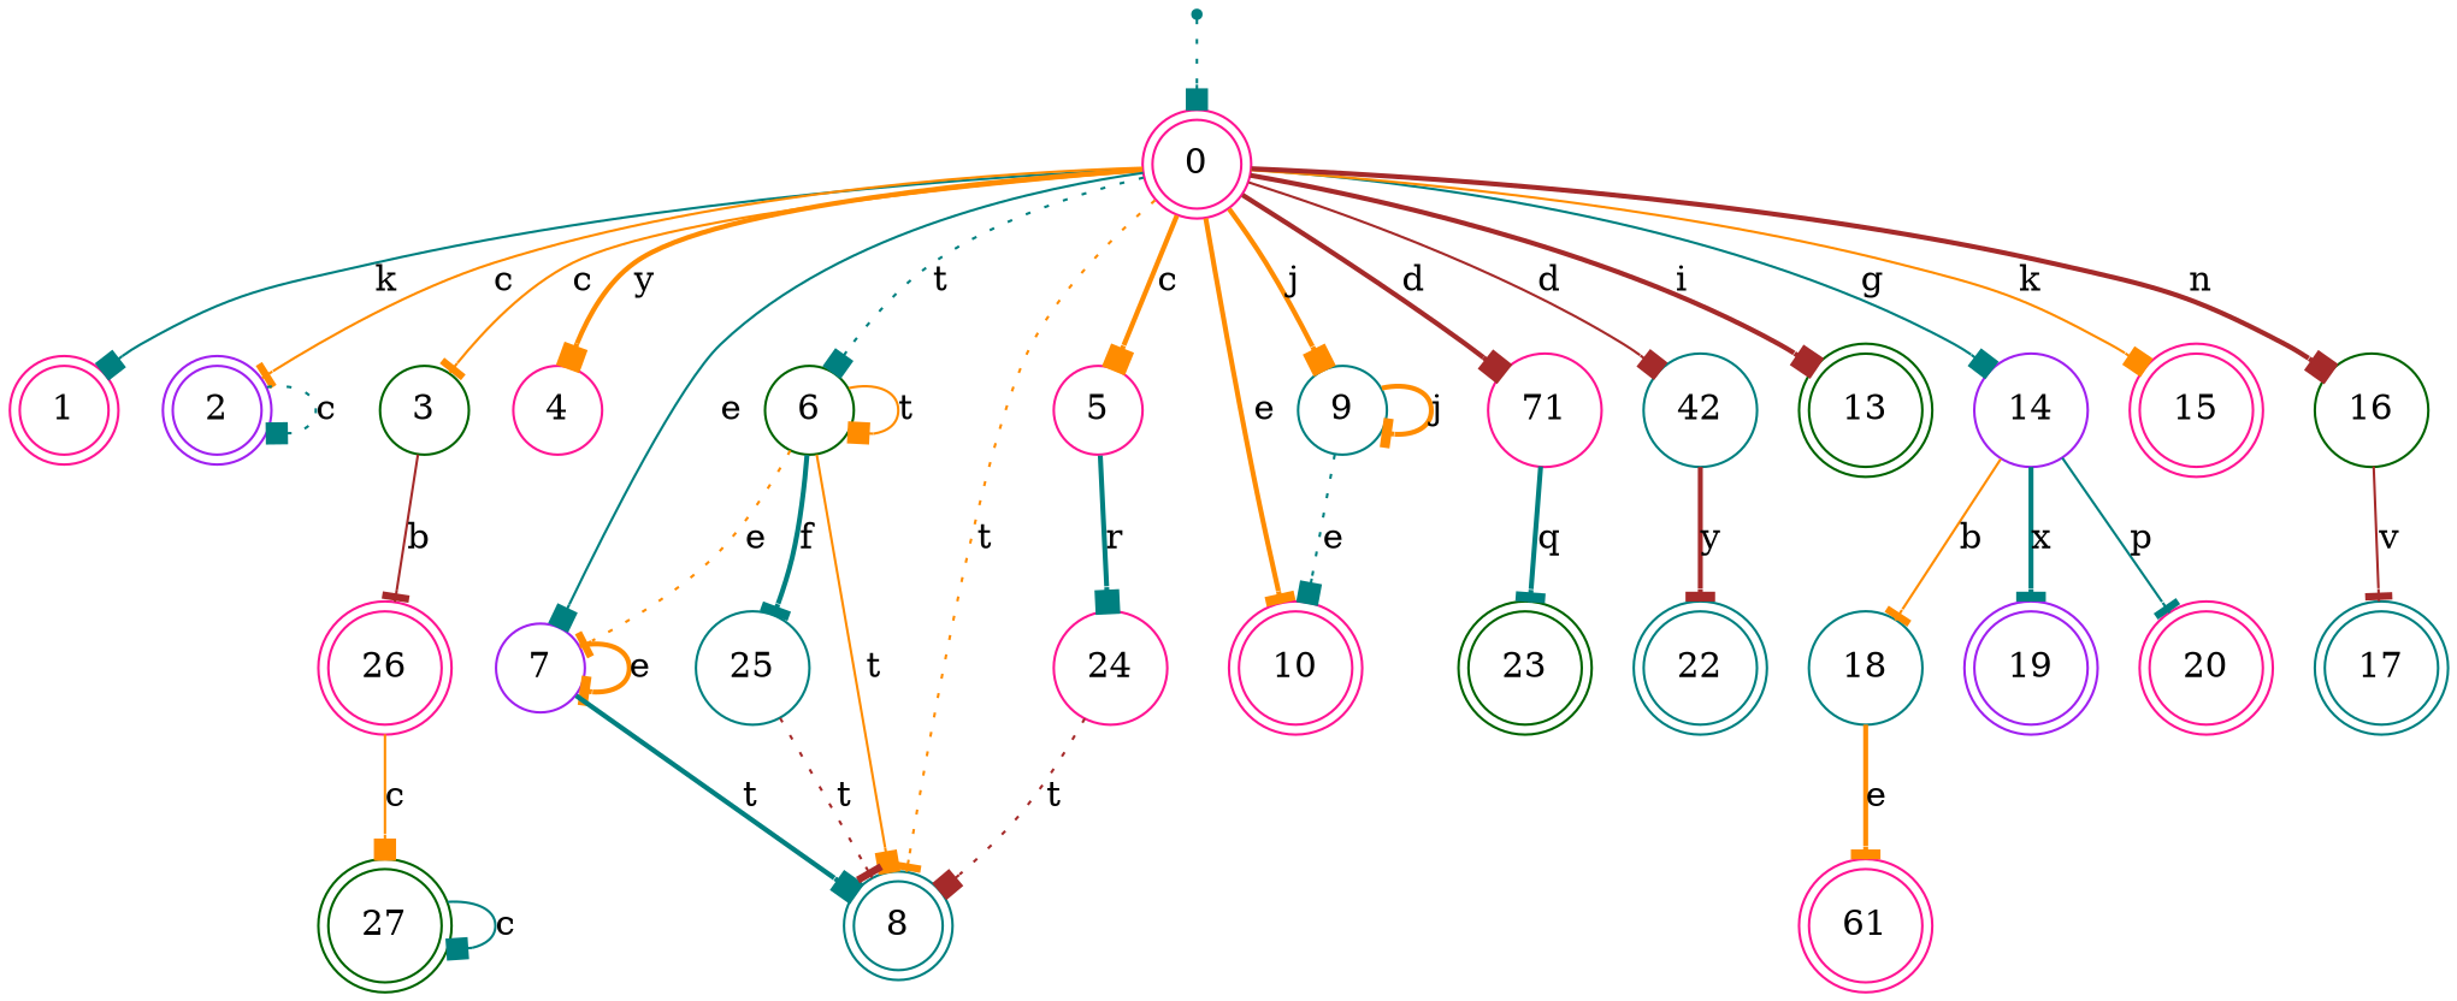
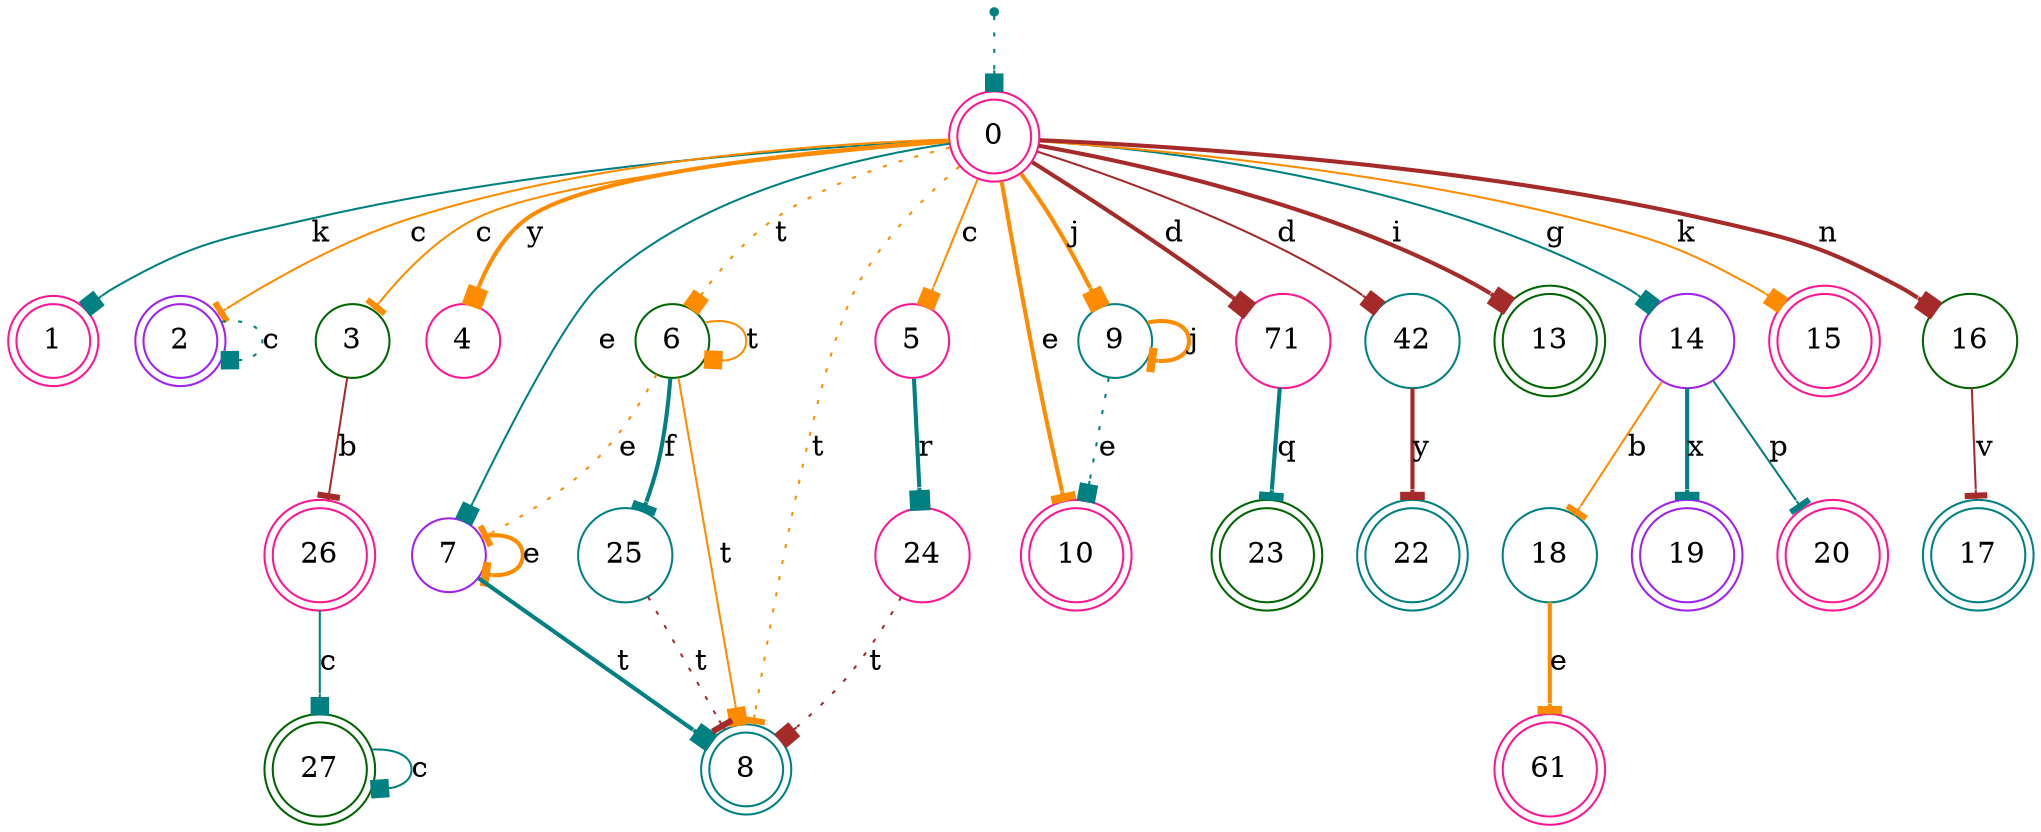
  digraph {
    rankdir=TB
    node [color=deeppink shape=doublecircle]
    edge [arrowhead=box color=darkorange style=solid]
    dummy0 [color=teal shape=point]
    0
    1
    2 [color=purple]
    3 [color=darkgreen shape=circle]
    4 [shape=circle]
    5 [shape=circle]
    6 [color=darkgreen shape=circle]
    7 [color=purple shape=circle]
    8 [color=teal]
    9 [color=teal shape=circle]
    10
    n13 [label=71 shape=circle]
    n14 [color=teal label=42 shape=circle]
    13 [color=darkgreen]
    14 [color=purple shape=circle]
    15
    16 [color=darkgreen shape=circle]
    26
    24 [shape=circle]
    25 [color=teal shape=circle]
    23 [color=darkgreen]
    22 [color=teal]
    18 [color=teal shape=circle]
    19 [color=purple]
    20
    17 [color=teal]
    27 [color=darkgreen]
    n29 [label=61]
    dummy0 -> 0 [color=teal style=dotted]
    0 -> 1 [color=teal label=k]
    0 -> 2 [arrowhead=tee label=c]
    0 -> 3 [arrowhead=tee label=c]
    0 -> 4 [label=y style=bold]
-   0 -> 5 [label=c style=bold]
-   0 -> 6 [color=teal label=t style=dotted]
+   0 -> 5 [label=c]
+   0 -> 6 [label=t style=dotted]
    0 -> 7 [color=teal label=e]
    0 -> 8 [arrowhead=tee label=t style=dotted]
    0 -> 9 [label=j style=bold]
    0 -> 10 [arrowhead=tee label=e style=bold]
    0 -> n13 [color=brown label=d style=bold]
    0 -> n14 [color=brown label=d]
    0 -> 13 [color=brown label=i style=bold]
    0 -> 14 [color=teal label=g]
    0 -> 15 [label=k]
    0 -> 16 [color=brown label=n style=bold]
    2 -> 2 [color=teal label=c style=dotted]
    3 -> 26 [arrowhead=tee color=brown label=b]
    5 -> 24 [color=teal label=r style=bold]
    6 -> 6 [label=t]
    6 -> 7 [arrowhead=tee label=e style=dotted]
    6 -> 8 [label=t]
    6 -> 25 [arrowhead=tee color=teal label=f style=bold]
    7 -> 7 [arrowhead=tee label=e style=bold]
    7 -> 8 [color=teal label=t style=bold]
    9 -> 9 [arrowhead=tee label=j style=bold]
    9 -> 10 [color=teal label=e style=dotted]
    n13 -> 23 [arrowhead=tee color=teal label=q style=bold]
    n14 -> 22 [arrowhead=tee color=brown label=y style=bold]
    14 -> 18 [arrowhead=tee label=b]
    14 -> 19 [arrowhead=tee color=teal label=x style=bold]
    14 -> 20 [arrowhead=tee color=teal label=p]
    16 -> 17 [arrowhead=tee color=brown label=v]
-   26 -> 27 [label=c]
+   26 -> 27 [color=teal label=c]
    24 -> 8 [color=brown label=t style=dotted]
    25 -> 8 [arrowhead=tee color=brown label=t style=dotted]
    18 -> n29 [arrowhead=tee label=e style=bold]
    27 -> 27 [color=teal label=c]
  }
